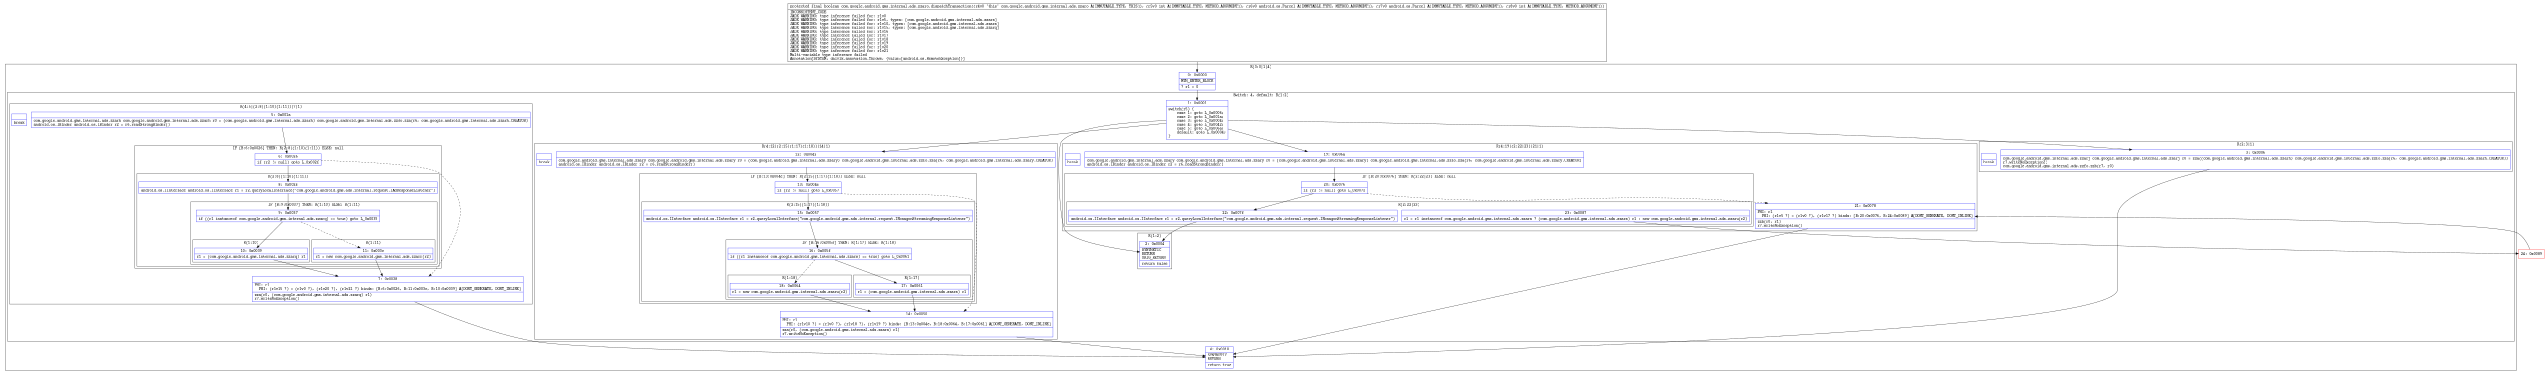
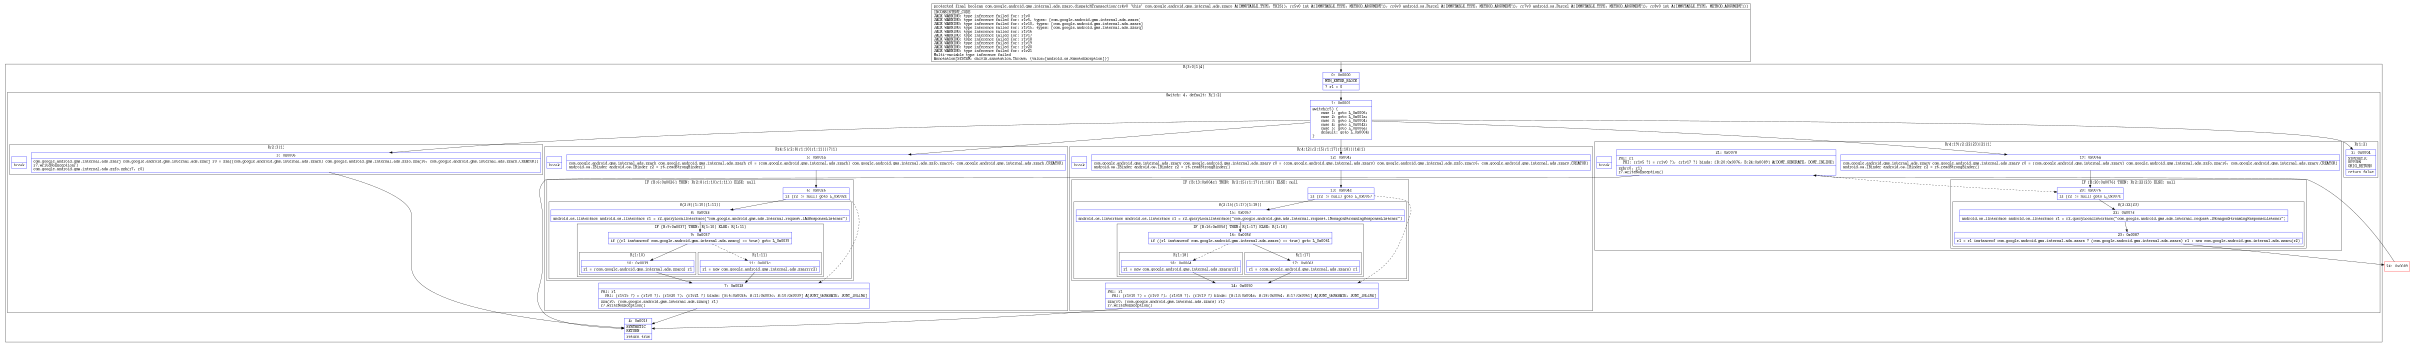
  digraph {
    fontname="Courier Prime"
    node [color=blue fontname="Courier Prime" shape=record]
    edge [fontname="Courier Prime"]
    n1 [label="{3\:\ 0x0006|com.google.android.gms.internal.ads.zzarj com.google.android.gms.internal.ads.zzarj r0 = zza((com.google.android.gms.internal.ads.zzarh) com.google.android.gms.internal.ads.zzfo.zza(r6, com.google.android.gms.internal.ads.zzarh.CREATOR))\lr7.writeNoException()\lcom.google.android.gms.internal.ads.zzfo.zzb(r7, r0)\l}"]
    n2 [label="{|break\l}"]
    n3 [label="{10\:\ 0x0039|r1 = (com.google.android.gms.internal.ads.zzarq) r1\l}"]
    n4 [label="{11\:\ 0x003c|r1 = new com.google.android.gms.internal.ads.zzarr(r2)\l}"]
    n5 [label="{9\:\ 0x0037|if ((r1 instanceof com.google.android.gms.internal.ads.zzarq) == true) goto L_0x0039\l}"]
    n6 [label="{8\:\ 0x002f|android.os.IInterface android.os.IInterface r1 = r2.queryLocalInterface(\"com.google.android.gms.ads.internal.request.IAdResponseListener\")\l}"]
    n7 [label="{6\:\ 0x0026|if (r2 != null) goto L_0x002f\l}"]
    n8 [label="{5\:\ 0x001a|com.google.android.gms.internal.ads.zzarh com.google.android.gms.internal.ads.zzarh r0 = (com.google.android.gms.internal.ads.zzarh) com.google.android.gms.internal.ads.zzfo.zza(r6, com.google.android.gms.internal.ads.zzarh.CREATOR)\landroid.os.IBinder android.os.IBinder r2 = r6.readStrongBinder()\l}"]
    n9 [label="{7\:\ 0x0028|PHI: r1 \l  PHI: (r1v15 ?) = (r1v0 ?), (r1v20 ?), (r1v21 ?) binds: [B:6:0x0026, B:11:0x003c, B:10:0x0039] A[DONT_GENERATE, DONT_INLINE]\l|zza(r0, (com.google.android.gms.internal.ads.zzarq) r1)\lr7.writeNoException()\l}"]
    n10 [label="{|break\l}"]
    n11 [label="{18\:\ 0x0064|r1 = new com.google.android.gms.internal.ads.zzaru(r2)\l}"]
    n12 [label="{17\:\ 0x0061|r1 = (com.google.android.gms.internal.ads.zzars) r1\l}"]
    n13 [label="{16\:\ 0x005f|if ((r1 instanceof com.google.android.gms.internal.ads.zzars) == true) goto L_0x0061\l}"]
    n14 [label="{15\:\ 0x0057|android.os.IInterface android.os.IInterface r1 = r2.queryLocalInterface(\"com.google.android.gms.ads.internal.request.INonagonStreamingResponseListener\")\l}"]
    n15 [label="{13\:\ 0x004e|if (r2 != null) goto L_0x0057\l}"]
    n16 [label="{12\:\ 0x0042|com.google.android.gms.internal.ads.zzary com.google.android.gms.internal.ads.zzary r0 = (com.google.android.gms.internal.ads.zzary) com.google.android.gms.internal.ads.zzfo.zza(r6, com.google.android.gms.internal.ads.zzary.CREATOR)\landroid.os.IBinder android.os.IBinder r2 = r6.readStrongBinder()\l}"]
    n17 [label="{14\:\ 0x0050|PHI: r1 \l  PHI: (r1v10 ?) = (r1v0 ?), (r1v18 ?), (r1v19 ?) binds: [B:13:0x004e, B:18:0x0064, B:17:0x0061] A[DONT_GENERATE, DONT_INLINE]\l|zza(r0, (com.google.android.gms.internal.ads.zzars) r1)\lr7.writeNoException()\l}"]
    n18 [label="{|break\l}"]
    n19 [label="{22\:\ 0x007f|android.os.IInterface android.os.IInterface r1 = r2.queryLocalInterface(\"com.google.android.gms.ads.internal.request.INonagonStreamingResponseListener\")\l}"]
    n20 [label="{23\:\ 0x0087|r1 = r1 instanceof com.google.android.gms.internal.ads.zzars ? (com.google.android.gms.internal.ads.zzars) r1 : new com.google.android.gms.internal.ads.zzaru(r2)\l}"]
    n21 [label="{20\:\ 0x0076|if (r2 != null) goto L_0x007f\l}"]
    n22 [label="{19\:\ 0x006a|com.google.android.gms.internal.ads.zzary com.google.android.gms.internal.ads.zzary r0 = (com.google.android.gms.internal.ads.zzary) com.google.android.gms.internal.ads.zzfo.zza(r6, com.google.android.gms.internal.ads.zzary.CREATOR)\landroid.os.IBinder android.os.IBinder r2 = r6.readStrongBinder()\l}"]
    n23 [label="{21\:\ 0x0078|PHI: r1 \l  PHI: (r1v5 ?) = (r1v0 ?), (r1v17 ?) binds: [B:20:0x0076, B:24:0x0089] A[DONT_GENERATE, DONT_INLINE]\l|zzb(r0, r1)\lr7.writeNoException()\l}"]
    n24 [label="{|break\l}"]
    n25 [label="{2\:\ 0x0004|SYNTHETIC\lRETURN\lORIG_RETURN\l|return false\l}"]
    n26 [label="{1\:\ 0x0001|switch(r5) \{\l    case 1: goto L_0x0006;\l    case 2: goto L_0x001a;\l    case 3: goto L_0x0004;\l    case 4: goto L_0x0042;\l    case 5: goto L_0x006a;\l    default: goto L_0x0004;\l\}\l}"]
    n27 [label="{0\:\ 0x0000|MTH_ENTER_BLOCK\l|? r1 = 0\l}"]
    n28 [label="{4\:\ 0x0018|SYNTHETIC\lRETURN\l|return true\l}"]
    n29 [color=red label="{24\:\ 0x0089}"]
    n30 [label="{protected final boolean com.google.android.gms.internal.ads.zzaro.dispatchTransaction((r4v0 'this' com.google.android.gms.internal.ads.zzaro A[IMMUTABLE_TYPE, THIS]), (r5v0 int A[IMMUTABLE_TYPE, METHOD_ARGUMENT]), (r6v0 android.os.Parcel A[IMMUTABLE_TYPE, METHOD_ARGUMENT]), (r7v0 android.os.Parcel A[IMMUTABLE_TYPE, METHOD_ARGUMENT]), (r8v0 int A[IMMUTABLE_TYPE, METHOD_ARGUMENT]))  | INCONSISTENT_CODE\lJADX WARNING: type inference failed for: r1v0\lJADX WARNING: type inference failed for: r1v5, types: [com.google.android.gms.internal.ads.zzars]\lJADX WARNING: type inference failed for: r1v10, types: [com.google.android.gms.internal.ads.zzars]\lJADX WARNING: type inference failed for: r1v15, types: [com.google.android.gms.internal.ads.zzarq]\lJADX WARNING: type inference failed for: r1v16\lJADX WARNING: type inference failed for: r1v17\lJADX WARNING: type inference failed for: r1v18\lJADX WARNING: type inference failed for: r1v19\lJADX WARNING: type inference failed for: r1v20\lJADX WARNING: type inference failed for: r1v21\lMulti\-variable type inference failed\lAnnotation[SYSTEM, dalvik.annotation.Throws, \{value=[android.os.RemoteException]\}]\l}" color=""]
    subgraph cluster_1 {
      label="R(3:0|1|4)"
      n27
      n28
      subgraph cluster_2 {
        label="Switch: 4, default: R(1:2)"
        n26
        subgraph cluster_3 {
          label="R(2:3|1)"
          n1
          n2
        }
        subgraph cluster_4 {
          label="R(4:5|(2:8|(1:10)(1:11))|7|1)"
          n8
          n9
          n10
          subgraph cluster_5 {
            label="IF [B:6:0x0026] THEN: R(2:8|(1:10)(1:11)) ELSE: null"
            n7
            subgraph cluster_6 {
              label="R(2:8|(1:10)(1:11))"
              n6
              subgraph cluster_7 {
                label="IF [B:9:0x0037] THEN: R(1:10) ELSE: R(1:11)"
                n5
                subgraph cluster_8 {
                  label="R(1:10)"
                  n3
                }
                subgraph cluster_9 {
                  label="R(1:11)"
                  n4
                }
              }
            }
          }
        }
        subgraph cluster_10 {
          label="R(4:12|(2:15|(1:17)(1:18))|14|1)"
          n16
          n17
          n18
          subgraph cluster_11 {
            label="IF [B:13:0x004e] THEN: R(2:15|(1:17)(1:18)) ELSE: null"
            n15
            subgraph cluster_12 {
              label="R(2:15|(1:17)(1:18))"
              n14
              subgraph cluster_13 {
                label="IF [B:16:0x005f] THEN: R(1:17) ELSE: R(1:18)"
                n13
                subgraph cluster_14 {
                  label="R(1:18)"
                  n11
                }
                subgraph cluster_15 {
                  label="R(1:17)"
                  n12
                }
              }
            }
          }
        }
        subgraph cluster_16 {
          label="R(4:19|(2:22|23)|21|1)"
          n22
          n23
          n24
          subgraph cluster_17 {
            label="IF [B:20:0x0076] THEN: R(2:22|23) ELSE: null"
            n21
            subgraph cluster_18 {
              label="R(2:22|23)"
              n19
              n20
            }
          }
        }
        subgraph cluster_19 {
          label="R(1:2)"
          n25
        }
      }
    }
    n1 -> n28
    n3 -> n9
    n4 -> n9
    n5 -> n3
    n5 -> n4 [style=dashed]
    n6 -> n5
    n7 -> n6
    n7 -> n9 [style=dashed]
    n8 -> n7
    n9 -> n28
    n11 -> n17
    n12 -> n17
    n13 -> n11 [style=dashed]
    n13 -> n12
    n14 -> n13
    n15 -> n14
    n15 -> n17 [style=dashed]
    n16 -> n15
    n17 -> n28
-   n19 -> n25
+   n19 -> n20
    n20 -> n29
    n21 -> n19
-   n21 -> n23 [style=dashed]
+   n23 -> n21 [style=dashed]
    n22 -> n21
    n23 -> n28
    n26 -> n1
+   n26 -> n8
    n26 -> n16
    n26 -> n22
    n26 -> n25
    n27 -> n26
    n29 -> n23
    n30 -> n27
  }
